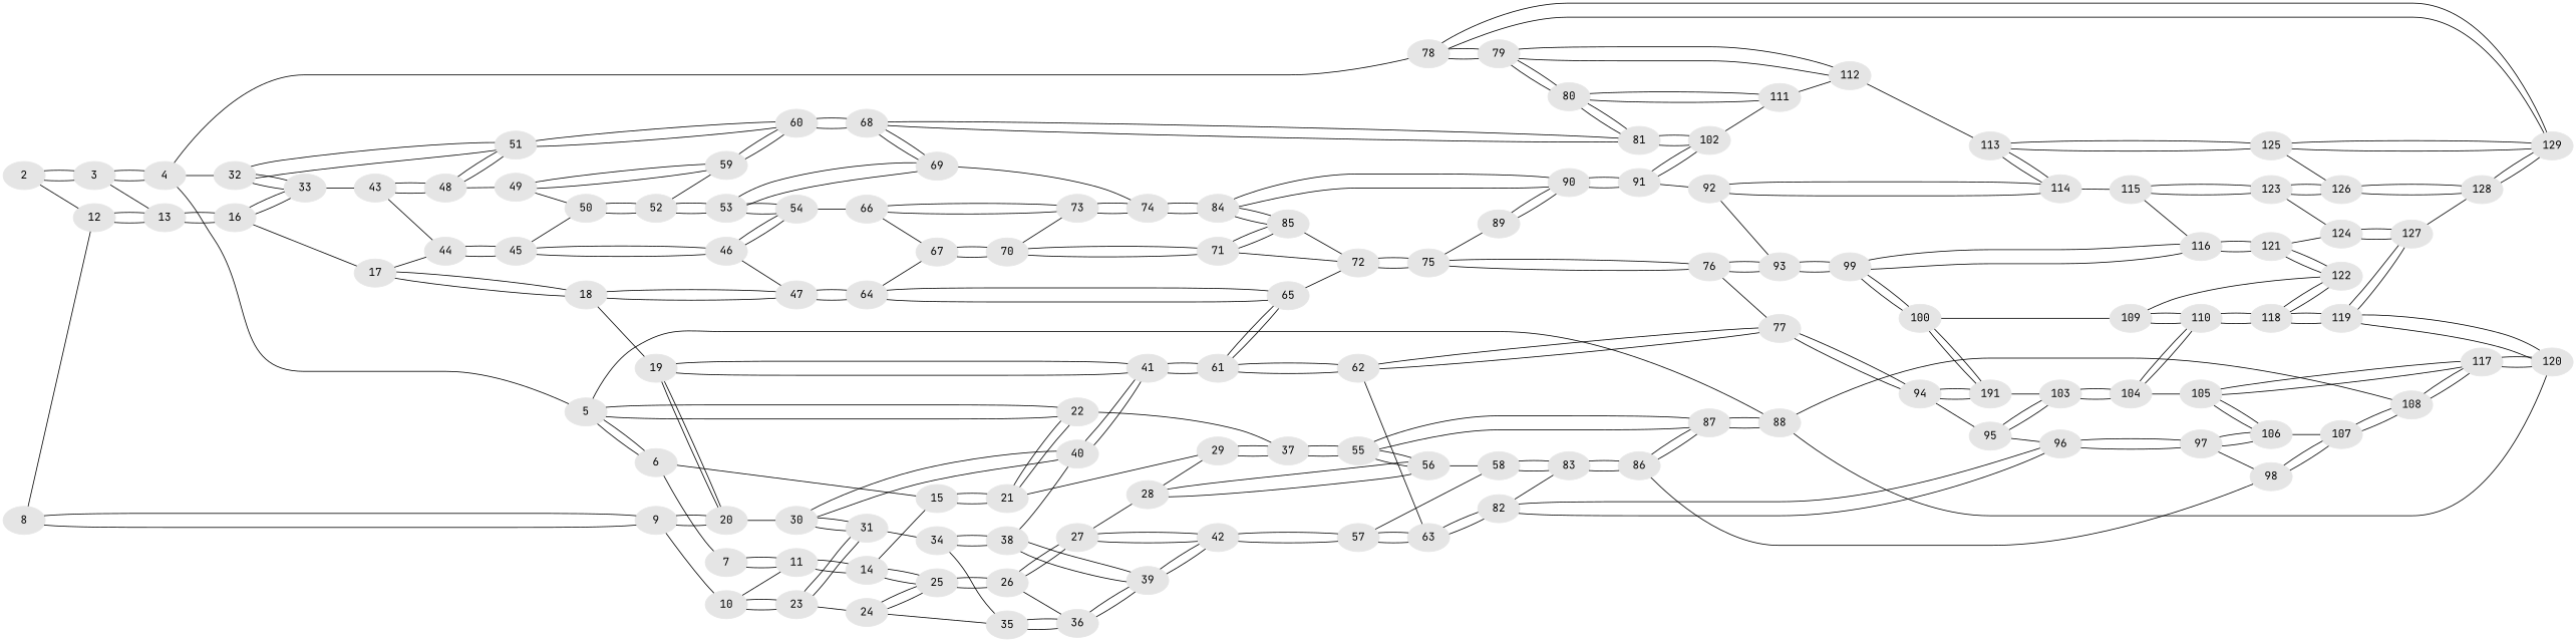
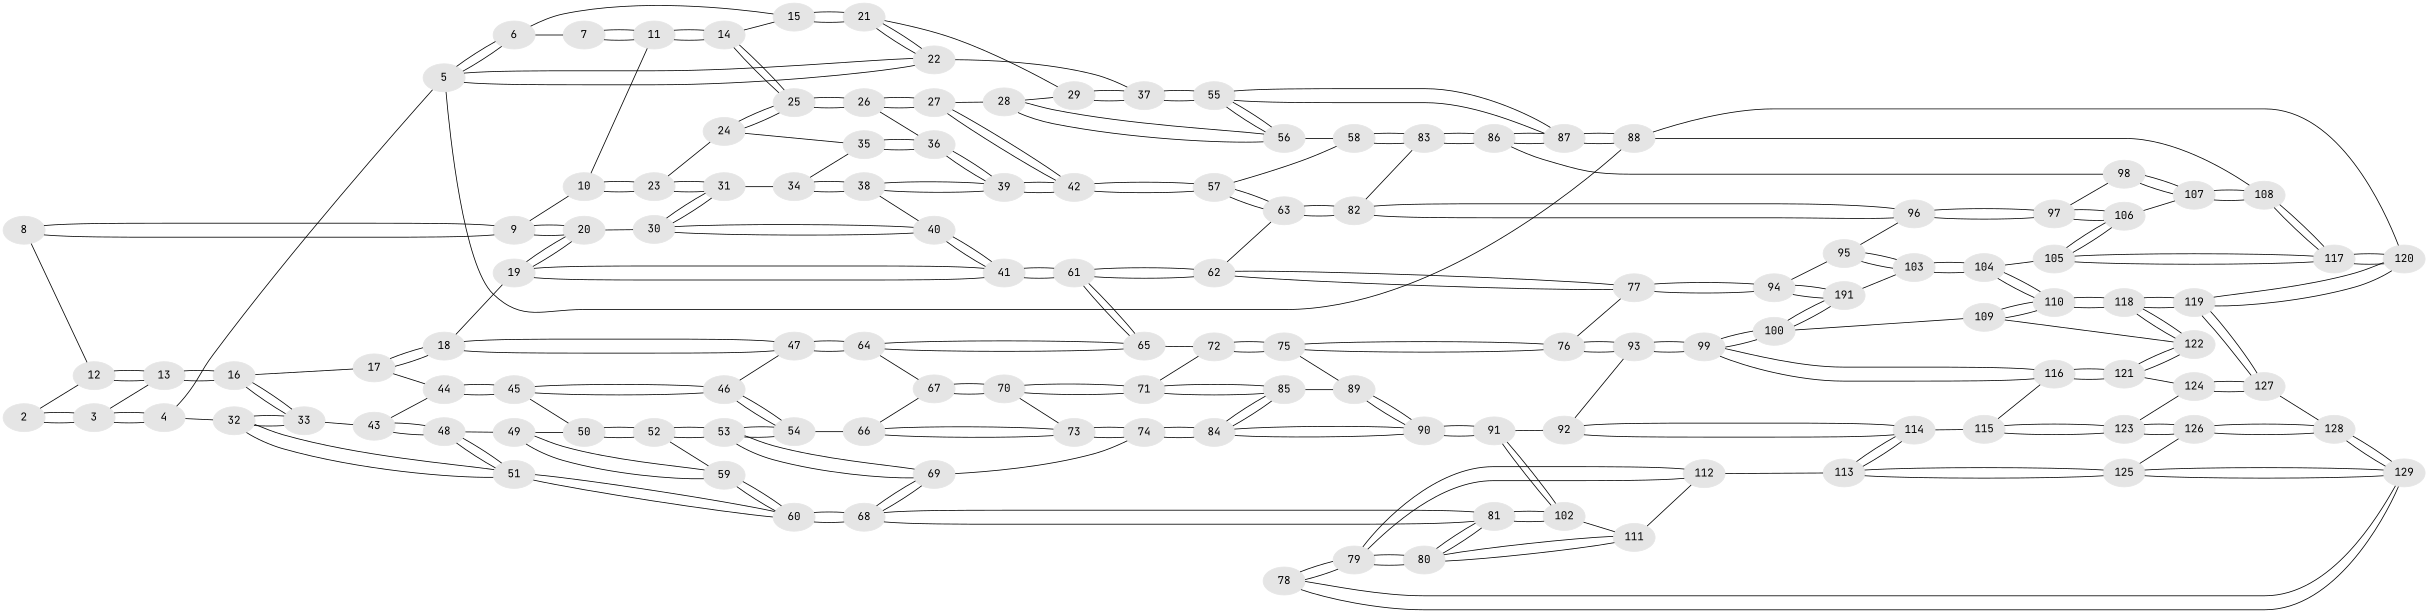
  graph {
    fontname="JetBrains Mono"
    rankdir=LR
    node [color=gray90 fontname="JetBrains Mono" style=filled]
    edge [fontname="JetBrains Mono"]
    2
    3
    12
    8
    9
    4
    13
    5
    32
    78
    16
    6
    22
    88
    33
    51
    79
    129
    7
    15
    37
    120
    108
    11
    21
    14
    10
    20
    23
    30
    24
    31
    25
    17
    26
    29
    18
    44
    43
    19
    47
    45
    41
    64
    61
    40
    55
    35
    34
    36
    27
    28
    42
    39
    56
    57
    58
    38
    60
    48
    87
    62
    65
    63
    49
    46
    50
    54
    52
    66
    67
    59
    53
    68
    69
    74
    73
    83
    82
    86
    81
    77
    72
    94
    96
    70
    75
    71
    102
    84
    85
    89
    76
    90
    93
    99
    95
    n98 [label=191]
    80
    112
    111
    113
    97
    98
    91
    107
    117
    92
    114
    115
    100
    116
    103
    104
    106
    109
    121
    110
    122
    105
    118
    119
    125
    126
    123
    124
    127
    128
    2 -- 3
    2 -- 3
    2 -- 12
    3 -- 4
    3 -- 4
    3 -- 13
    12 -- 13
    12 -- 13
    8 -- 12
    8 -- 9
    8 -- 9
    9 -- 10
    9 -- 20
    9 -- 20
    4 -- 5
    4 -- 32
-   4 -- 78
    13 -- 16
    13 -- 16
    5 -- 6
    5 -- 6
    5 -- 22
    5 -- 22
    5 -- 88
    32 -- 33
    32 -- 33
    32 -- 51
    32 -- 51
    78 -- 79
    78 -- 79
    78 -- 129
    78 -- 129
    16 -- 33
    16 -- 33
    16 -- 17
    6 -- 7
    6 -- 15
    22 -- 37
    88 -- 120
    88 -- 108
    33 -- 43
    51 -- 60
    51 -- 60
    79 -- 80
    79 -- 80
    79 -- 112
    79 -- 112
    7 -- 11
    7 -- 11
    15 -- 21
    15 -- 21
    37 -- 55
    37 -- 55
    108 -- 117
    108 -- 117
    11 -- 14
    11 -- 14
    21 -- 22
    21 -- 22
    21 -- 29
    14 -- 15
    14 -- 25
    14 -- 25
    10 -- 11
    10 -- 23
    10 -- 23
    20 -- 30
    23 -- 24
    23 -- 31
    23 -- 31
    30 -- 31
    30 -- 31
    30 -- 40
    30 -- 40
    24 -- 25
    24 -- 25
    24 -- 35
    31 -- 34
    25 -- 26
    25 -- 26
    17 -- 18
    17 -- 18
    17 -- 44
    26 -- 36
    26 -- 27
    26 -- 27
    29 -- 37
    29 -- 37
    18 -- 19
    18 -- 47
    18 -- 47
    44 -- 45
    44 -- 45
    43 -- 44
    43 -- 48
    43 -- 48
    19 -- 20
    19 -- 20
    19 -- 41
    19 -- 41
    47 -- 64
    47 -- 64
    45 -- 46
    45 -- 46
    45 -- 50
    41 -- 61
    41 -- 61
    64 -- 65
    64 -- 65
    64 -- 67
    61 -- 62
    61 -- 62
    61 -- 65
    61 -- 65
    40 -- 41
    40 -- 41
    55 -- 56
    55 -- 56
    55 -- 87
    55 -- 87
    35 -- 36
    35 -- 36
    34 -- 35
    34 -- 38
    34 -- 38
    36 -- 39
    36 -- 39
    27 -- 28
    27 -- 42
    27 -- 42
    28 -- 29
    28 -- 56
    28 -- 56
    42 -- 57
    42 -- 57
    39 -- 42
    39 -- 42
    56 -- 58
    57 -- 58
    57 -- 63
    57 -- 63
    58 -- 83
    58 -- 83
    38 -- 40
    38 -- 39
    38 -- 39
    60 -- 68
    60 -- 68
    48 -- 51
    48 -- 51
    48 -- 49
    87 -- 88
    87 -- 88
    62 -- 63
    62 -- 77
    62 -- 77
    65 -- 72
    63 -- 82
    63 -- 82
    49 -- 50
    49 -- 59
    49 -- 59
    46 -- 47
    46 -- 54
    46 -- 54
    50 -- 52
    50 -- 52
    54 -- 66
    52 -- 59
    52 -- 53
    52 -- 53
    66 -- 67
    66 -- 73
    66 -- 73
    67 -- 70
    67 -- 70
    59 -- 60
    59 -- 60
    53 -- 54
    53 -- 54
    53 -- 69
    53 -- 69
    68 -- 69
    68 -- 69
    68 -- 81
    68 -- 81
    69 -- 74
    74 -- 84
    74 -- 84
    73 -- 74
    73 -- 74
    83 -- 86
    83 -- 86
    82 -- 83
    82 -- 96
    82 -- 96
    86 -- 87
    86 -- 87
    86 -- 98
    81 -- 102
    81 -- 102
    77 -- 94
    77 -- 94
    72 -- 75
    72 -- 75
    94 -- 95
    94 -- n98
    94 -- n98
    96 -- 97
    96 -- 97
    70 -- 73
    70 -- 71
    70 -- 71
    75 -- 89
    75 -- 76
    75 -- 76
    71 -- 72
    71 -- 85
    71 -- 85
    102 -- 111
    84 -- 85
    84 -- 85
    84 -- 90
    84 -- 90
-   85 -- 72
+   85 -- 89
    89 -- 90
    89 -- 90
    76 -- 77
    76 -- 93
    76 -- 93
    90 -- 91
    90 -- 91
    93 -- 99
    93 -- 99
    99 -- 100
    99 -- 100
    99 -- 116
    99 -- 116
    95 -- 96
    95 -- 103
    95 -- 103
    n98 -- 103
    80 -- 81
    80 -- 81
    80 -- 111
    80 -- 111
    112 -- 113
    111 -- 112
    113 -- 114
    113 -- 114
    113 -- 125
    113 -- 125
    97 -- 98
    97 -- 106
    97 -- 106
    98 -- 107
    98 -- 107
    91 -- 102
    91 -- 102
    91 -- 92
    107 -- 108
    107 -- 108
    117 -- 120
    117 -- 120
    92 -- 93
    92 -- 114
    92 -- 114
    114 -- 115
    115 -- 116
    115 -- 123
    115 -- 123
    100 -- n98
    100 -- n98
    100 -- 109
    116 -- 121
    116 -- 121
    103 -- 104
    103 -- 104
    104 -- 110
    104 -- 110
    104 -- 105
    106 -- 107
    109 -- 110
    109 -- 110
    109 -- 122
    121 -- 122
    121 -- 122
    121 -- 124
    110 -- 118
    110 -- 118
    105 -- 117
    105 -- 117
    105 -- 106
    105 -- 106
    118 -- 122
    118 -- 122
    118 -- 119
    118 -- 119
    119 -- 120
    119 -- 120
    119 -- 127
    119 -- 127
    125 -- 129
    125 -- 129
    125 -- 126
    126 -- 128
    126 -- 128
    123 -- 126
    123 -- 126
    123 -- 124
    124 -- 127
    124 -- 127
    127 -- 128
    128 -- 129
    128 -- 129
  }
